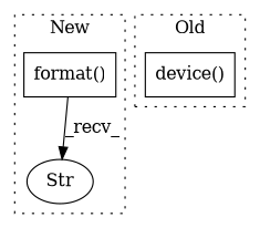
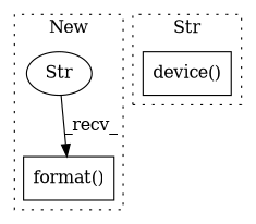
  digraph {
    node [a=75 l="13,1" shape=box]
    n1 [label="format()" s="2993,3023"]
    n2 [a=66 l=5 label=Str s=2993 shape=ellipse]
    n3 [label="device()" s="3179,3197"]
    subgraph cluster_1 {
      label=New
      style=dotted
      n1
      n2
    }
    subgraph cluster_2 {
-     label=Old
+     label=Str
      style=dotted
      n3
    }
-   n1 -> n2 [label=_recv_]
+   n2 -> n1 [label=_recv_]
  }
